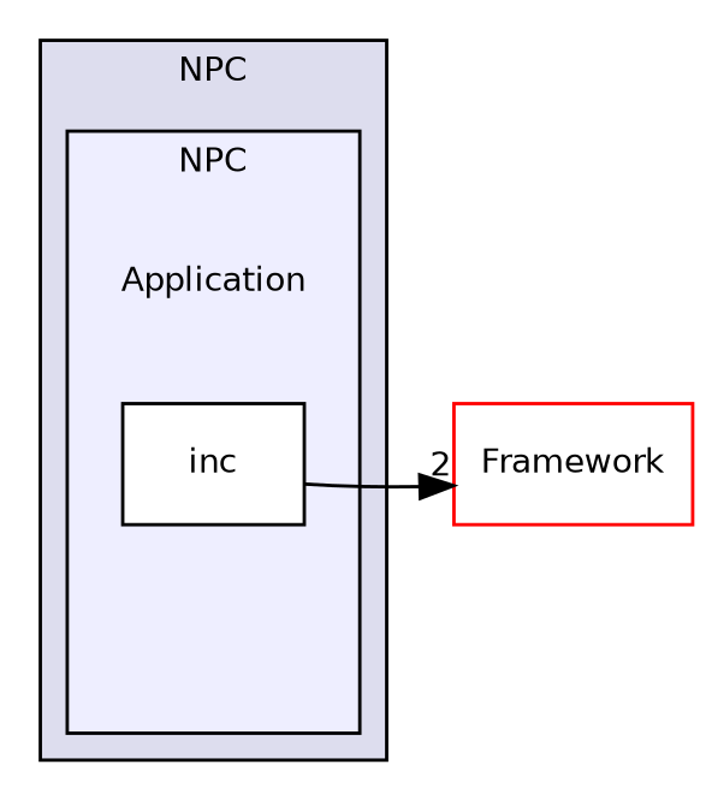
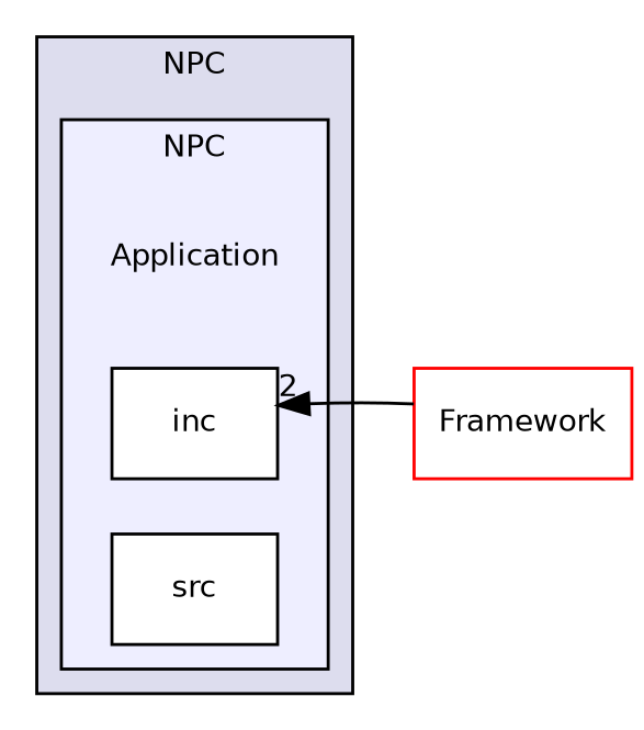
  digraph {
    compound=true
    rankdir=LR
    node [fontname=Helvetica fontsize=10 shape=box color=black fillcolor=white style=filled]
    n1 [label=Application shape=plaintext color="" fillcolor="" style=""]
    n2 [label=inc]
+   n3 [label=src]
    n4 [color=red label=Framework]
    subgraph cluster_1 {
      bgcolor="#ddddee"
      fontname=Helvetica
      fontsize=10
      label=NPC
      pencolor=black
      subgraph cluster_2 {
        bgcolor="#eeeeff"
        fontname=Helvetica
        fontsize=10
        pencolor=black
        n1
        n2
+       n3
      }
    }
-   n2 -> n4 [headlabel=2 labeldistance=1.5 labelfontname=Helvetica labelfontsize=10]
+   n4 -> n2 [headlabel=2 labeldistance=1.5 labelfontname=Helvetica labelfontsize=10]
  }
